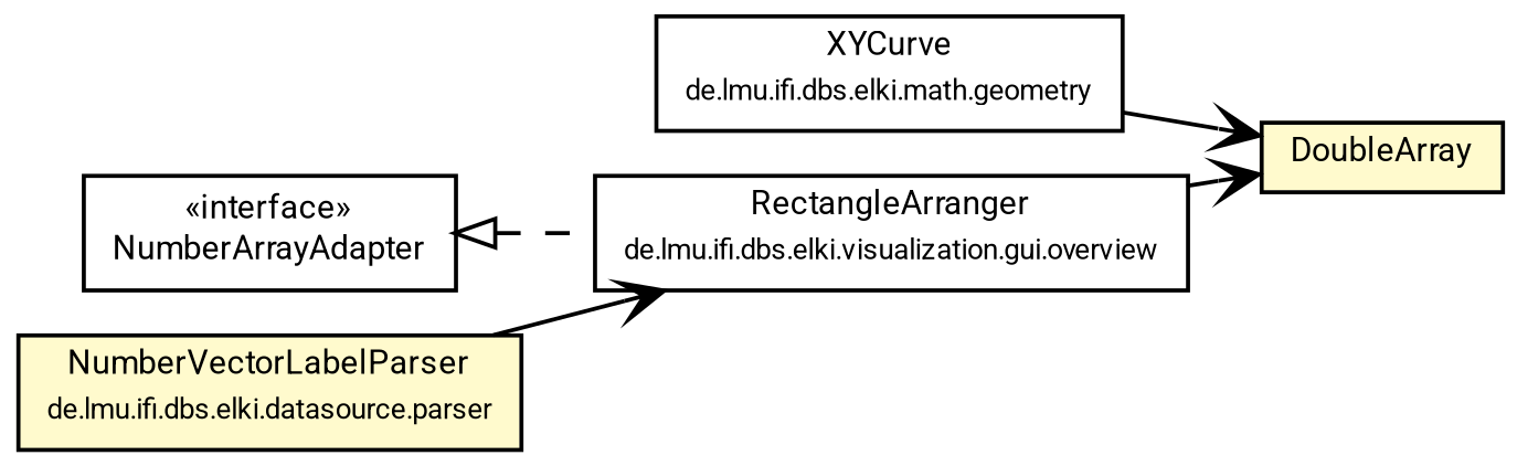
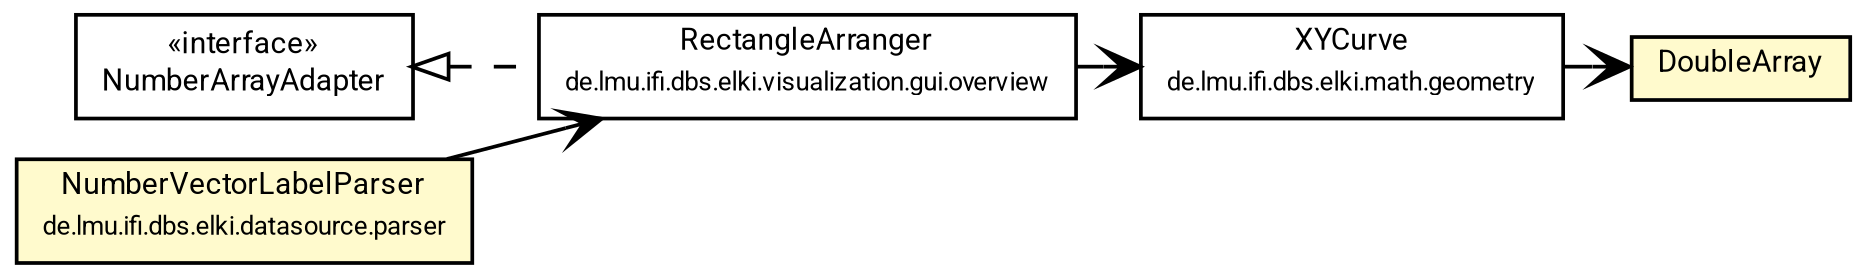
  digraph {
    nodesep=0.15
    rankdir=LR
    ranksep=0.25
    node [fontcolor=black fontname=Roboto fontsize=8 margin=0 shape=plaintext]
    edge [arrowhead=open color=black fontname=Roboto fontsize=7 labelfontname=Roboto labelfontsize=7 weight=1]
    n1 [height=0 label=<<table title="de.lmu.ifi.dbs.elki.visualization.gui.overview.RectangleArranger" border="0" cellborder="1" cellspacing="0" cellpadding="2" href="../../../visualization/gui/overview/RectangleArranger.html" target="_parent"> 		<tr><td><table border="0" cellspacing="0" cellpadding="1"> 		<tr><td align="center" balign="center"> <font face="Roboto">RectangleArranger</font> </td></tr> 		<tr><td align="center" balign="center"> <font face="Roboto" point-size="7.0">de.lmu.ifi.dbs.elki.visualization.gui.overview</font> </td></tr> 		</table></td></tr> 		</table>> width=0]
    n2 [height=0 label=<<table title="de.lmu.ifi.dbs.elki.utilities.datastructures.arraylike.DoubleArray" border="0" cellborder="1" cellspacing="0" cellpadding="2" bgcolor="lemonChiffon" href="DoubleArray.html" target="_parent"> 		<tr><td><table border="0" cellspacing="0" cellpadding="1"> 		<tr><td align="center" balign="center"> <font face="Roboto">DoubleArray</font> </td></tr> 		</table></td></tr> 		</table>> width=0]
    n3 [height=0 label=<<table title="de.lmu.ifi.dbs.elki.math.geometry.XYCurve" border="0" cellborder="1" cellspacing="0" cellpadding="2" href="../../../math/geometry/XYCurve.html" target="_parent"> 		<tr><td><table border="0" cellspacing="0" cellpadding="1"> 		<tr><td align="center" balign="center"> <font face="Roboto">XYCurve</font> </td></tr> 		<tr><td align="center" balign="center"> <font face="Roboto" point-size="7.0">de.lmu.ifi.dbs.elki.math.geometry</font> </td></tr> 		</table></td></tr> 		</table>> width=0]
    n4 [height=0 label=<<table title="de.lmu.ifi.dbs.elki.utilities.datastructures.arraylike.NumberArrayAdapter" border="0" cellborder="1" cellspacing="0" cellpadding="2" href="NumberArrayAdapter.html" target="_parent"> 		<tr><td><table border="0" cellspacing="0" cellpadding="1"> 		<tr><td align="center" balign="center"> &#171;interface&#187; </td></tr> 		<tr><td align="center" balign="center"> <font face="Roboto">NumberArrayAdapter</font> </td></tr> 		</table></td></tr> 		</table>> width=0]
    n5 [height=0 label=<<table title="de.lmu.ifi.dbs.elki.datasource.parser.NumberVectorLabelParser" border="0" cellborder="1" cellspacing="0" cellpadding="2" bgcolor="LemonChiffon" href="../../../datasource/parser/NumberVectorLabelParser.html" target="_parent"> 		<tr><td><table border="0" cellspacing="0" cellpadding="1"> 		<tr><td align="center" balign="center"> <font face="Roboto">NumberVectorLabelParser</font> </td></tr> 		<tr><td align="center" balign="center"> <font face="Roboto" point-size="7.0">de.lmu.ifi.dbs.elki.datasource.parser</font> </td></tr> 		</table></td></tr> 		</table>> width=0]
-   n1 -> n2
+   n1 -> n3
    n3 -> n2
    n4 -> n1 [arrowtail=empty dir=back style=dashed weight=9 arrowhead=""]
    n5 -> n1
  }
